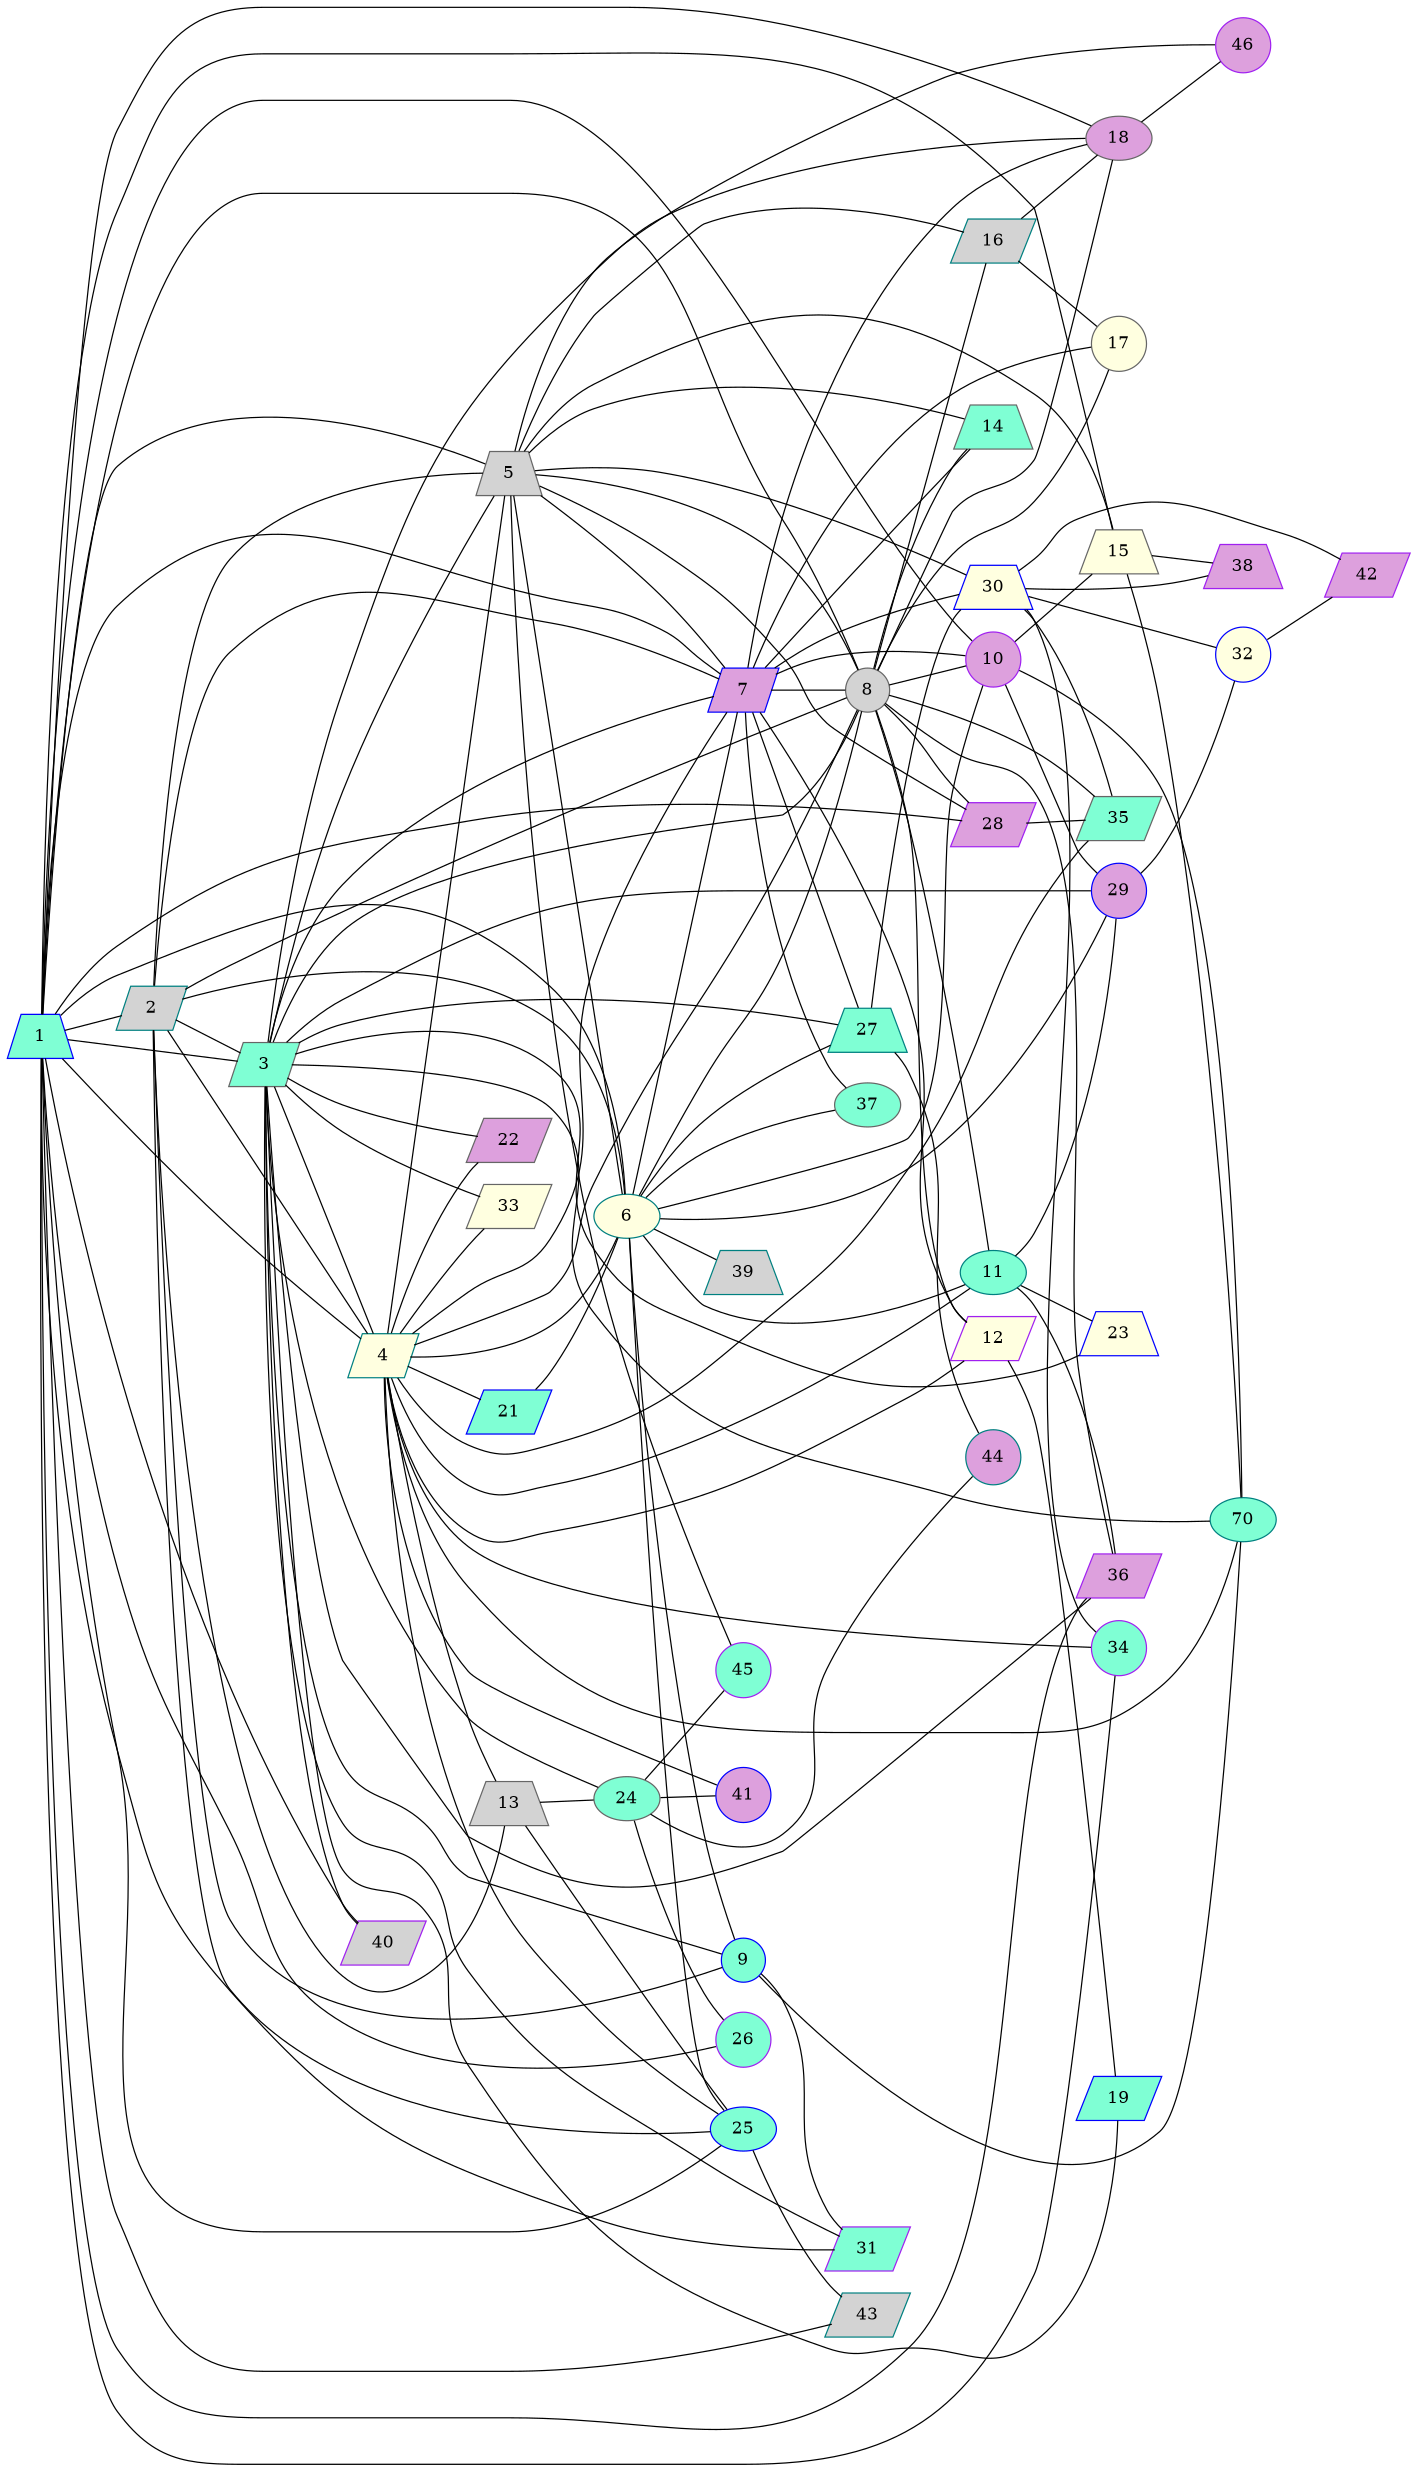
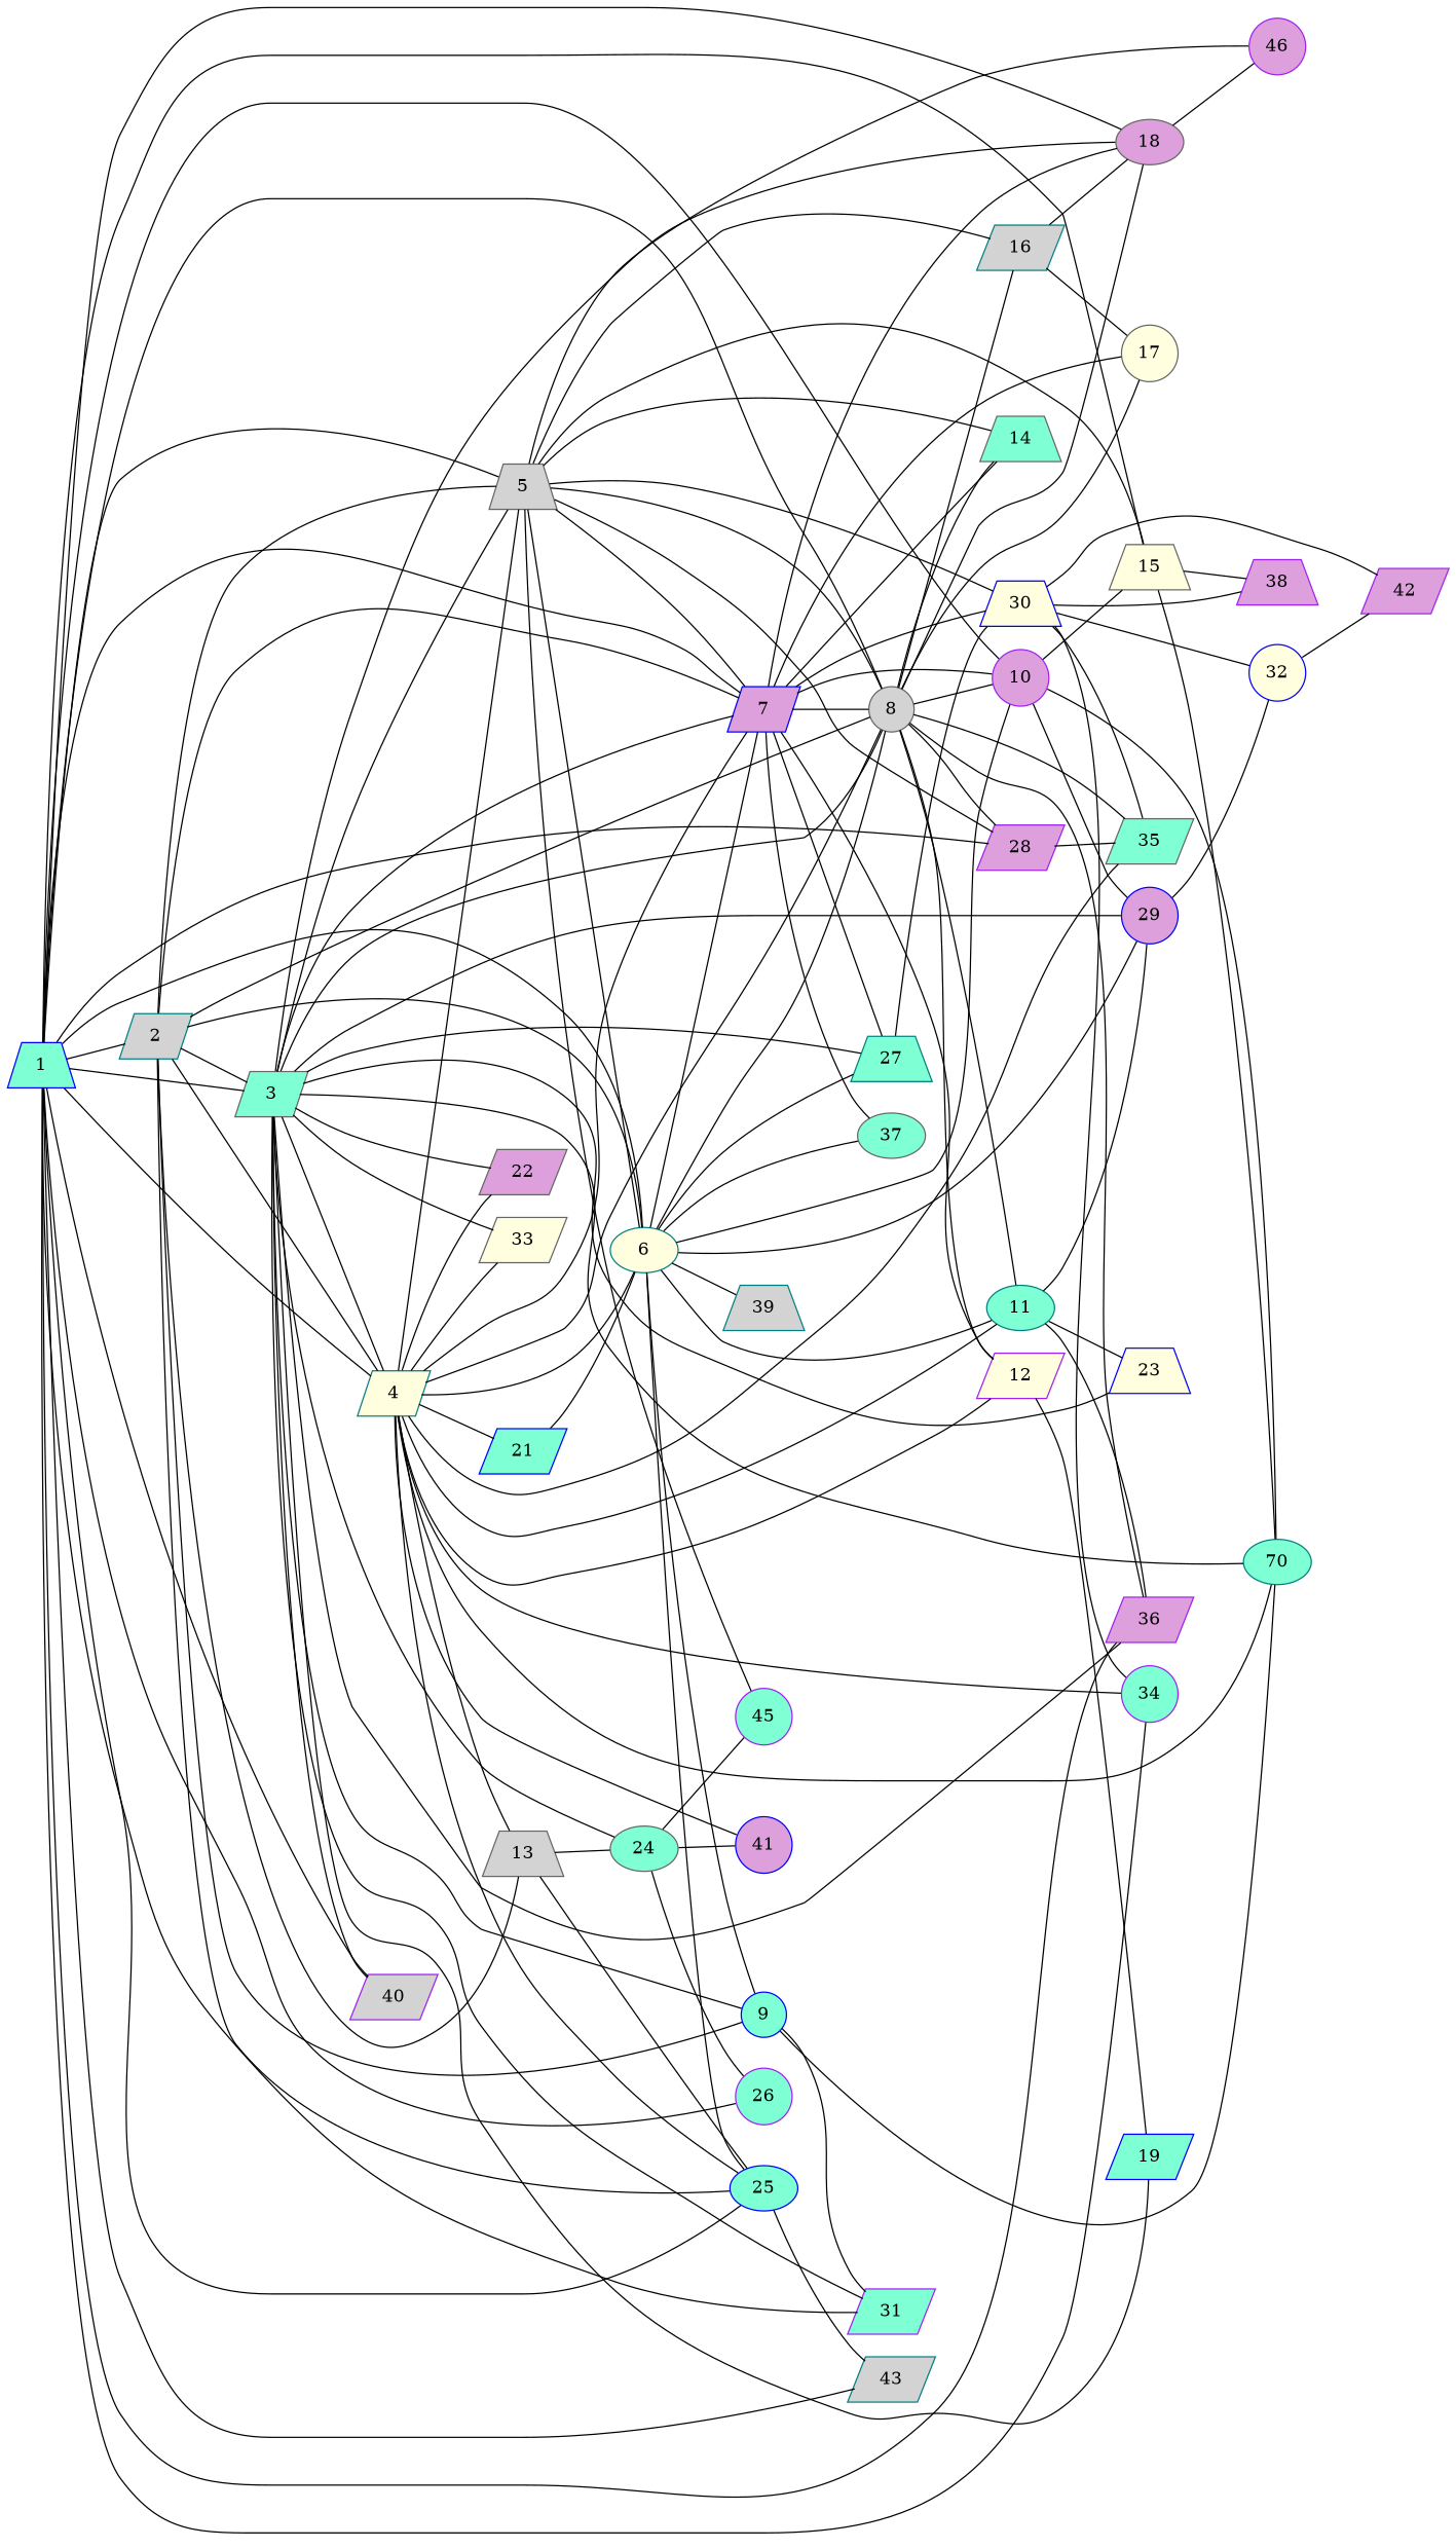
  graph {
    rankdir=LR
    node [color=gray40 fillcolor=aquamarine shape=parallelogram style=filled]
    edge [weight=1.0]
    1 [color=blue shape=trapezium]
    2 [color=teal fillcolor=lightgrey]
    3
    4 [color=teal fillcolor=lightyellow]
    5 [fillcolor=lightgrey shape=trapezium]
    6 [color=teal fillcolor=lightyellow shape=ellipse]
    7 [color=blue fillcolor=plum]
    8 [fillcolor=lightgrey shape=circle]
    10 [color=purple fillcolor=plum shape=circle]
    15 [fillcolor=lightyellow shape=trapezium]
    18 [fillcolor=plum shape=ellipse]
    25 [color=blue shape=ellipse]
    26 [color=purple shape=circle]
    28 [color=purple fillcolor=plum]
    31 [color=purple]
    34 [color=purple shape=circle]
    36 [color=purple fillcolor=plum]
    40 [color=purple fillcolor=lightgrey]
    43 [color=teal fillcolor=lightgrey]
    9 [color=blue shape=circle]
    13 [fillcolor=lightgrey shape=trapezium]
    19 [color=blue]
    n23 [color=teal label=70 shape=ellipse]
    22 [fillcolor=plum]
    23 [color=blue fillcolor=lightyellow shape=trapezium]
    24 [shape=ellipse]
    27 [color=teal shape=trapezium]
    29 [color=blue fillcolor=plum shape=circle]
    33 [fillcolor=lightyellow]
    11 [color=teal shape=ellipse]
    12 [color=purple fillcolor=lightyellow]
    21 [color=blue]
    35
    41 [color=blue fillcolor=plum shape=circle]
    14 [shape=trapezium]
    16 [color=teal fillcolor=lightgrey]
    30 [color=blue fillcolor=lightyellow shape=trapezium]
    45 [color=purple shape=circle]
    46 [color=purple fillcolor=plum shape=circle]
    37 [shape=ellipse]
    39 [color=teal fillcolor=lightgrey shape=trapezium]
    17 [fillcolor=lightyellow shape=circle]
    38 [color=purple fillcolor=plum shape=trapezium]
-   44 [color=teal fillcolor=plum shape=circle]
    32 [color=blue fillcolor=lightyellow shape=circle]
    42 [color=purple fillcolor=plum]
    1 -- 2
    1 -- 3 [weight=2.0]
    1 -- 4
    1 -- 5
    1 -- 6
    1 -- 7 [weight=2.0]
    1 -- 8 [weight=2.0]
    1 -- 10
    1 -- 15
    1 -- 18
    1 -- 25 [weight=2.0]
    1 -- 26
    1 -- 28
    1 -- 31
    1 -- 34
    1 -- 36
    1 -- 40
    1 -- 43
    2 -- 3 [weight=2.0]
    2 -- 4 [weight=2.0]
    2 -- 5
    2 -- 6
    2 -- 7
    2 -- 8 [weight=3.0]
    2 -- 25
    2 -- 9
    2 -- 13
    3 -- 4 [weight=2.0]
    3 -- 5 [weight=2.0]
    3 -- 7 [weight=2.0]
    3 -- 8 [weight=4.0]
    3 -- 18
    3 -- 31
    3 -- 36
    3 -- 40
    3 -- 9
    3 -- 19
    3 -- n23 [weight=4.0]
    3 -- 22
    3 -- 23
    3 -- 24
    3 -- 27
    3 -- 29
    3 -- 33
    4 -- 5
    4 -- 6
    4 -- 7
    4 -- 8 [weight=2.0]
    4 -- 25
    4 -- 34
    4 -- 13
    4 -- n23
    4 -- 22
    4 -- 33
    4 -- 11 [weight=2.0]
    4 -- 12 [weight=2.0]
    4 -- 21
    4 -- 35
    4 -- 41
    5 -- 6
    5 -- 7
    5 -- 8 [weight=3.0]
    5 -- 15
    5 -- 28 [weight=2.0]
    5 -- 14
    5 -- 16
    5 -- 30
    5 -- 45
    5 -- 46
    6 -- 7
    6 -- 8 [weight=2.0]
    6 -- 10
    6 -- 25
    6 -- 9
    6 -- 27
    6 -- 29 [weight=2.0]
    6 -- 11
    6 -- 37
    6 -- 39
    7 -- 8 [weight=3.0]
    7 -- 10
    7 -- 18
    7 -- 27
    7 -- 12
    7 -- 14
    7 -- 30
    7 -- 37
    7 -- 17
    8 -- 10
    8 -- 18
    8 -- 28
    8 -- 36 [weight=3.0]
    8 -- 11
    8 -- 12
    8 -- 35
    8 -- 14
    8 -- 16
    8 -- 17
    10 -- 15
    10 -- n23
    10 -- 29 [weight=4.0]
    15 -- n23
    15 -- 38
    18 -- 46
    25 -- 43
    28 -- 35 [weight=3.0]
    9 -- 31
    9 -- n23
    13 -- 25
    13 -- 24
    24 -- 26
    24 -- 41
    24 -- 45
-   24 -- 44
    27 -- 30
-   27 -- 44
    29 -- 32
    11 -- 36
    11 -- 23
    11 -- 29
    12 -- 19
    21 -- 6 [weight=3.0]
    16 -- 18
    16 -- 17
    30 -- 34
    30 -- 35
    30 -- 38
    30 -- 32
    30 -- 42
    32 -- 42
  }
